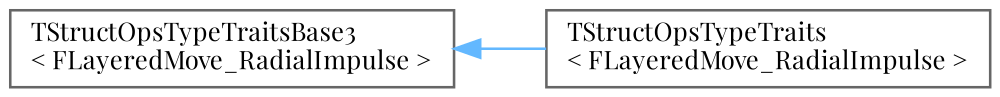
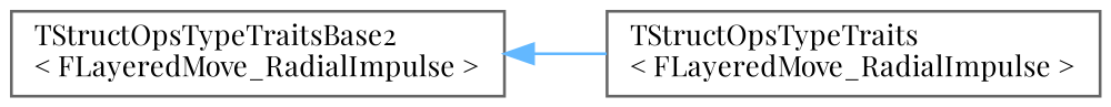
  digraph {
    rankdir=LR
    fontname="Playfair Display"
    node [color=grey40 fillcolor=white fontname="Playfair Display" fontsize=10 shape=box style=filled]
-   n1 [height=0.2 label="TStructOpsTypeTraitsBase3\l\< FLayeredMove_RadialImpulse \>" width=0.4]
+   n1 [height=0.2 label="TStructOpsTypeTraitsBase2\l\< FLayeredMove_RadialImpulse \>" width=0.4]
    n2 [height=0.2 label="TStructOpsTypeTraits\l\< FLayeredMove_RadialImpulse \>" width=0.4]
    n1 -> n2 [color=steelblue1 dir=back fontname="Playfair Display" fontsize=10 labelfontname=Helvetica labelfontsize=10 style=solid]
  }
